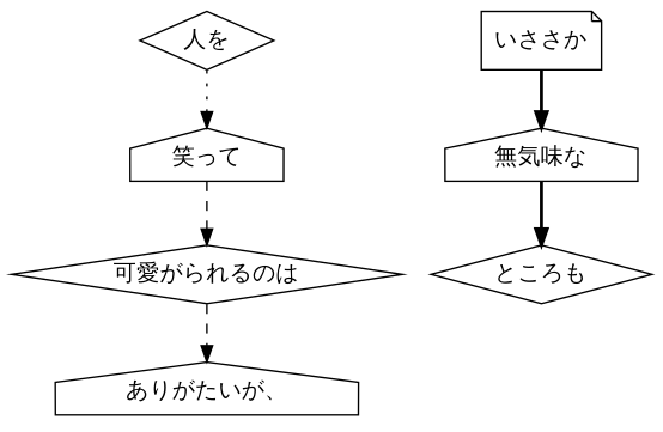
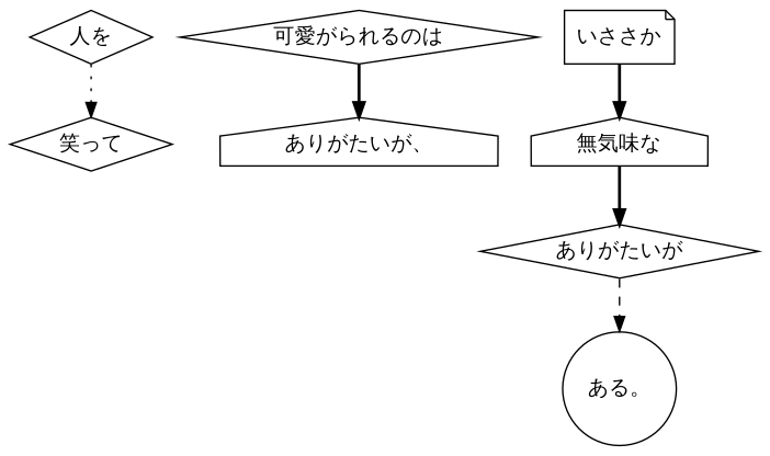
  digraph {
    fontname="Roboto Mono"
    node [fontname="Roboto Mono" shape=diamond]
    edge [fontname="Roboto Mono" style=bold]
    n1 [label="人を"]
-   n2 [label="笑って" shape=house]
+   n2 [label="笑って"]
    n3 [label="可愛がられるのは"]
    n4 [label="ありがたいが、" shape=house]
+   n5 [label="ある。" shape=circle]
    n6 [label="いささか" shape=note]
    n7 [label="無気味な" shape=house]
-   n8 [label="ところも"]
+   n8 [label="ありがたいが"]
    n1 -> n2 [style=dotted]
-   n2 -> n3 [style=dashed]
-   n3 -> n4 [style=dashed]
+   n3 -> n4
    n6 -> n7
    n7 -> n8
+   n8 -> n5 [style=dashed]
  }
